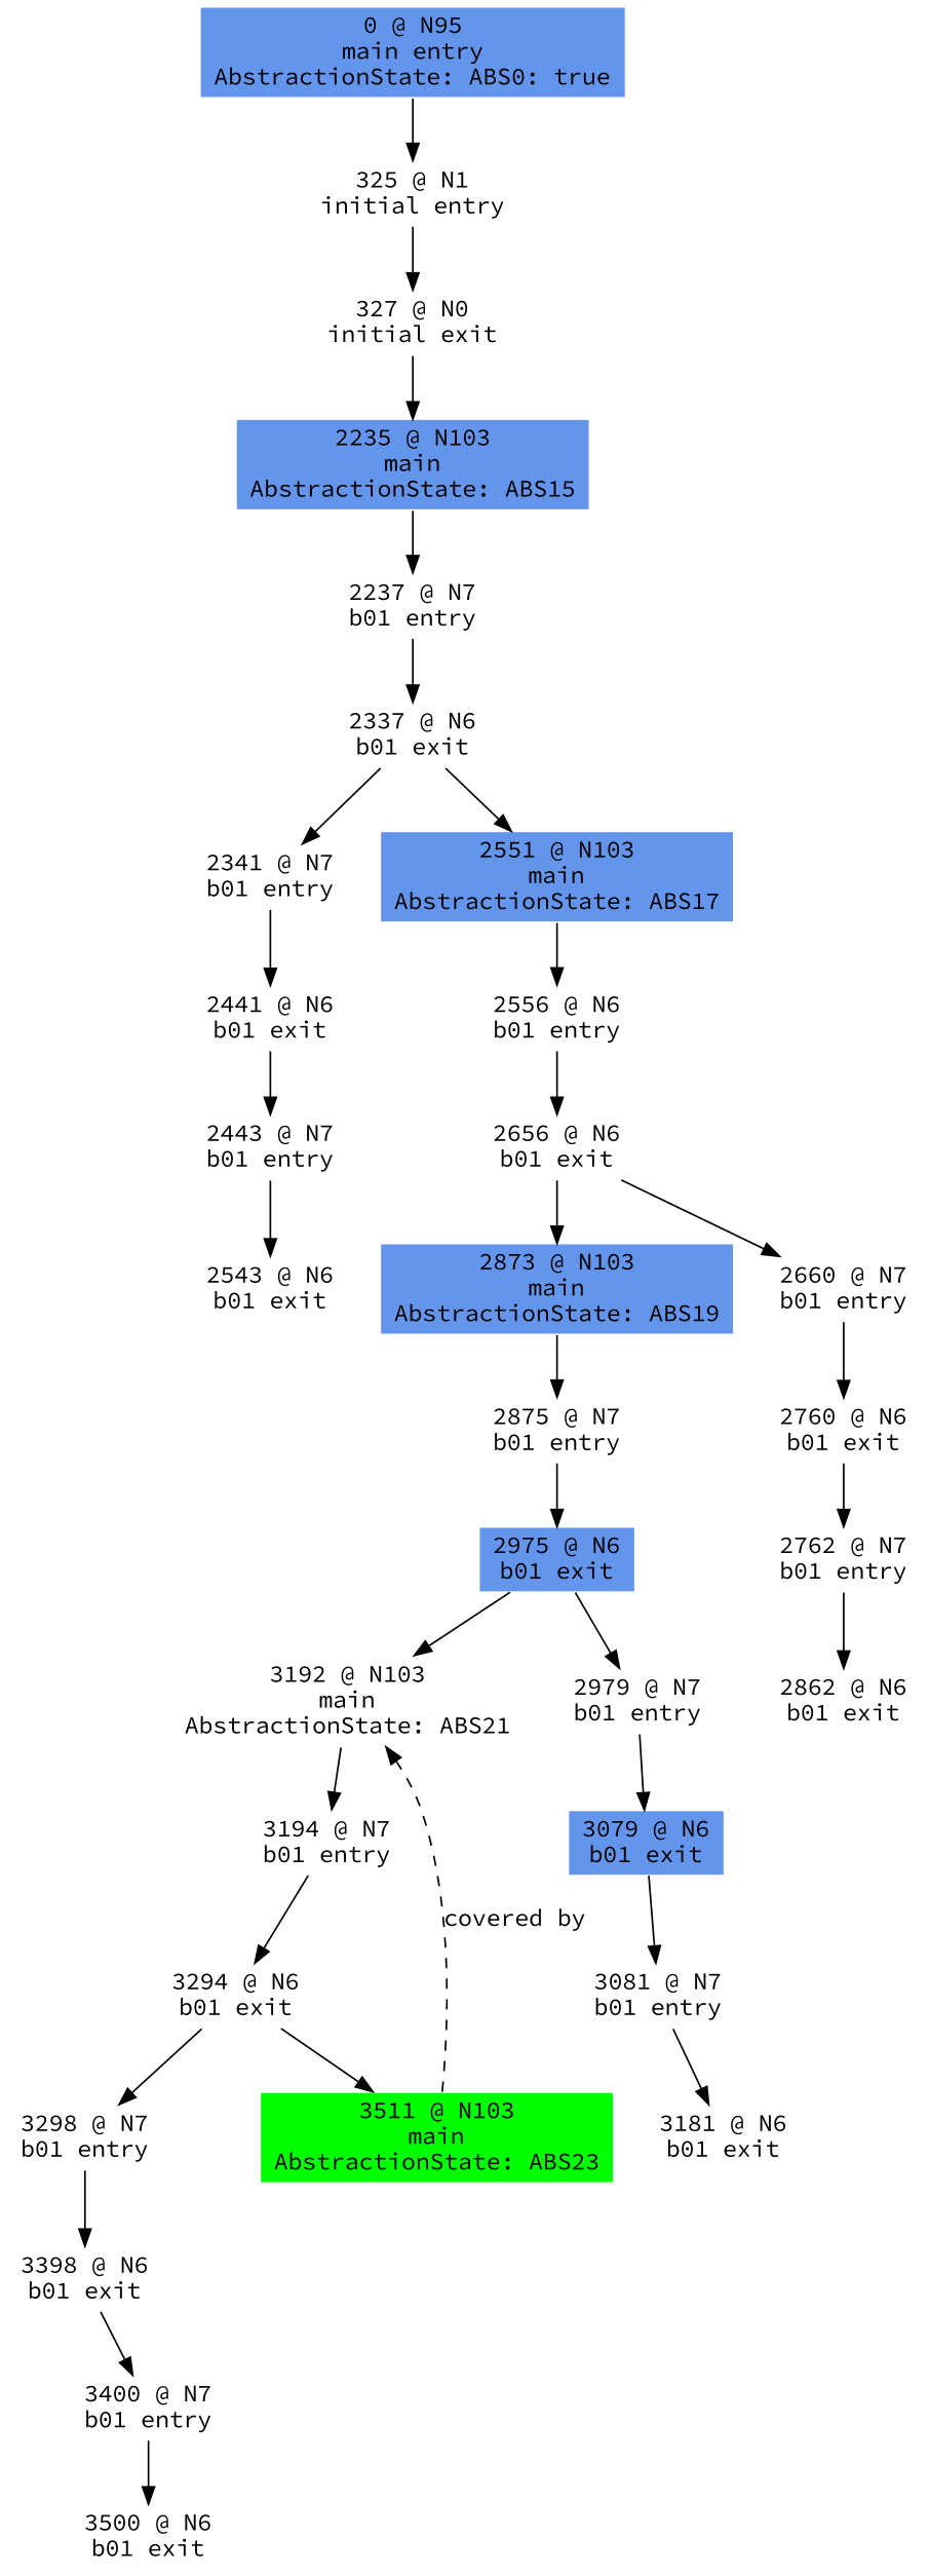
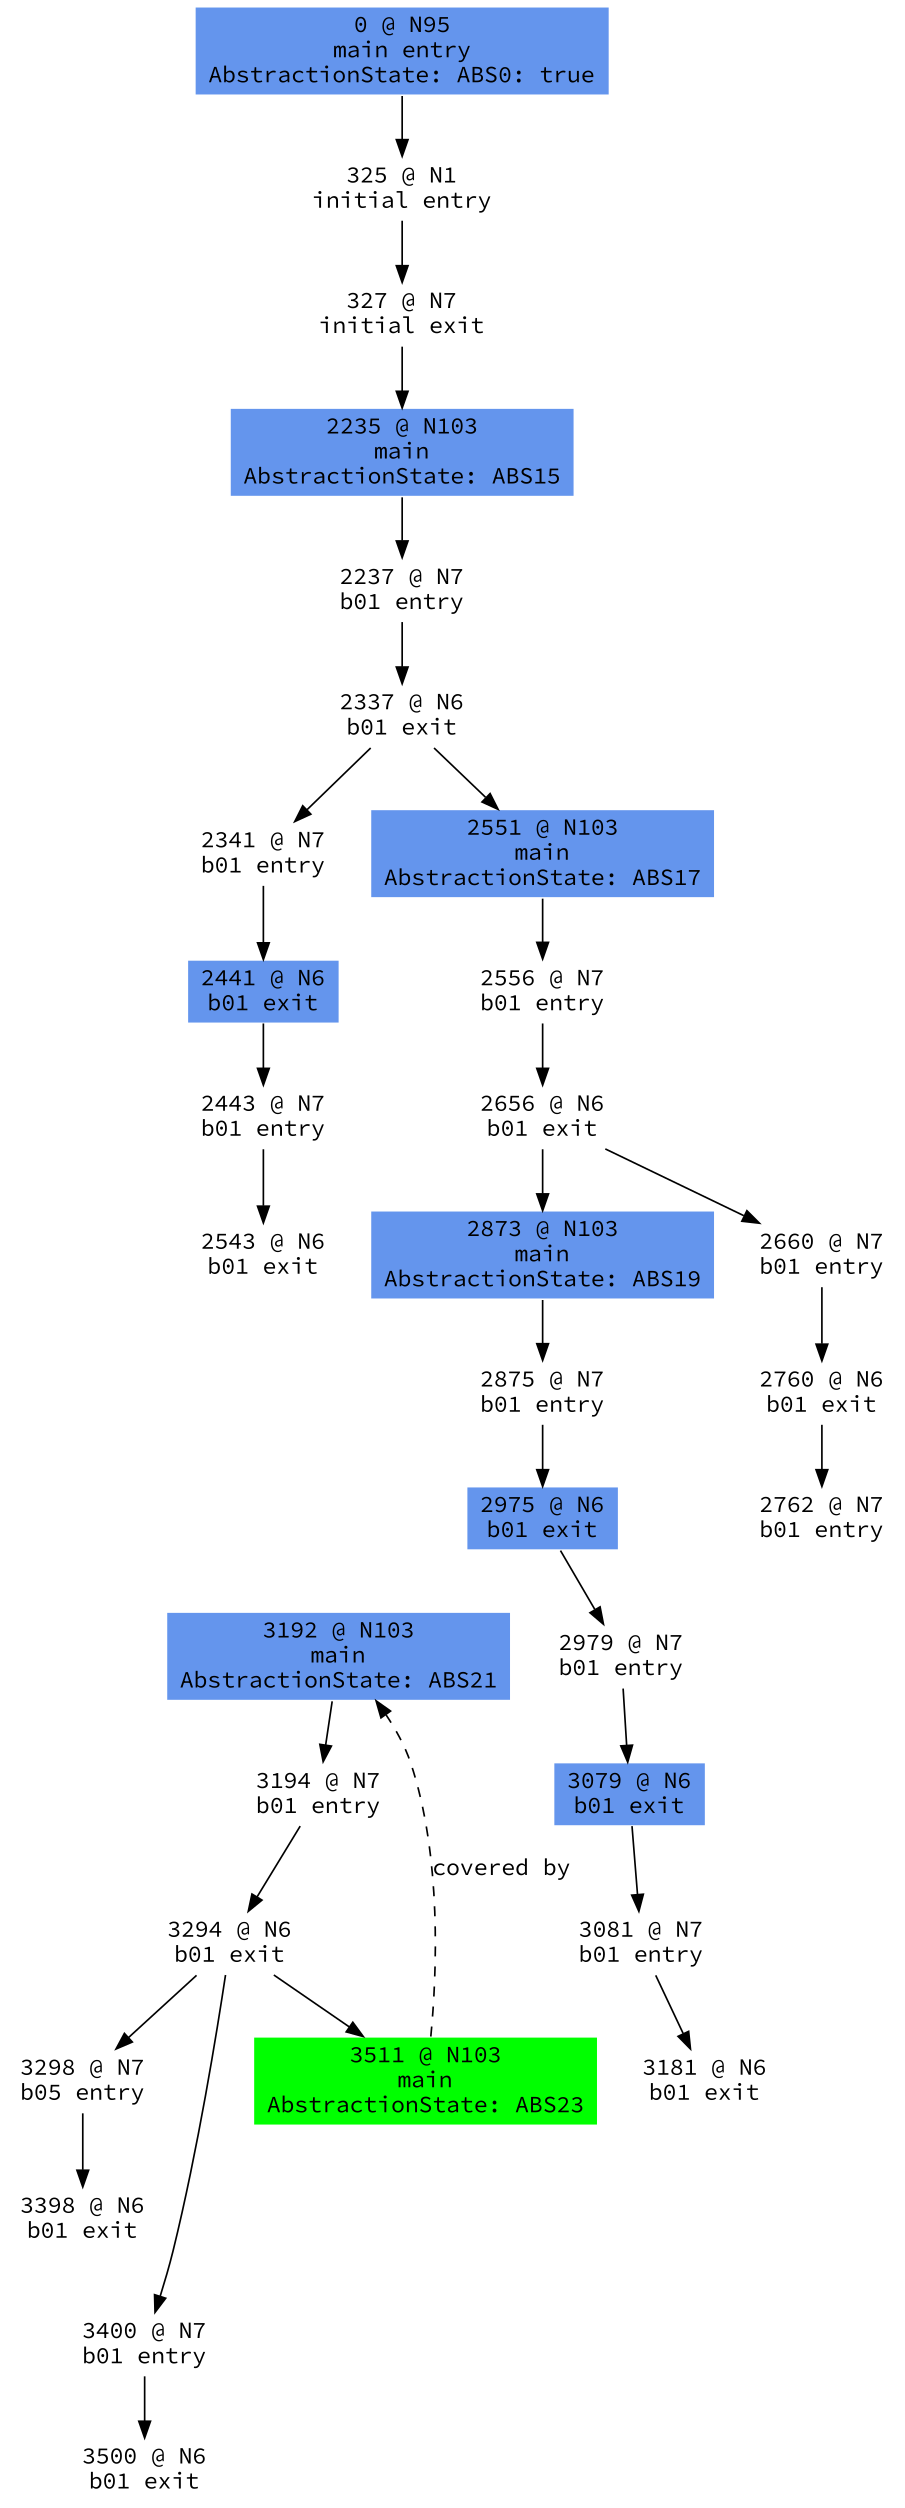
  digraph {
    fontname="Source Code Pro"
    node [color=white fontname="Source Code Pro" shape=box style=filled]
    edge [fontname="Source Code Pro"]
    n1 [fillcolor=cornflowerblue label="0 @ N95\nmain entry\nAbstractionState: ABS0: true\n"]
    n2 [label="325 @ N1\ninitial entry\n"]
-   n3 [label="327 @ N0\ninitial exit\n"]
+   n3 [label="327 @ N7\ninitial exit\n"]
    n4 [fillcolor=cornflowerblue label="2235 @ N103\nmain\nAbstractionState: ABS15\n"]
    n5 [label="2237 @ N7\nb01 entry\n"]
    n6 [label="2337 @ N6\nb01 exit\n"]
    n7 [label="2341 @ N7\nb01 entry\n"]
    n8 [fillcolor=cornflowerblue label="2551 @ N103\nmain\nAbstractionState: ABS17\n"]
-   n9 [label="2441 @ N6\nb01 exit\n"]
-   n10 [label="2556 @ N6\nb01 entry\n"]
+   n9 [label="2441 @ N6\nb01 exit\n" fillcolor=cornflowerblue]
+   n10 [label="2556 @ N7\nb01 entry\n"]
    n11 [label="2443 @ N7\nb01 entry\n"]
    n12 [label="2543 @ N6\nb01 exit\n"]
    n13 [label="2656 @ N6\nb01 exit\n"]
    n14 [label="2660 @ N7\nb01 entry\n"]
    n15 [fillcolor=cornflowerblue label="2873 @ N103\nmain\nAbstractionState: ABS19\n"]
    n16 [label="2760 @ N6\nb01 exit\n"]
    n17 [label="2875 @ N7\nb01 entry\n"]
    n18 [label="2762 @ N7\nb01 entry\n"]
-   n19 [label="2862 @ N6\nb01 exit\n"]
    n20 [fillcolor=cornflowerblue label="2975 @ N6\nb01 exit\n"]
    n21 [label="2979 @ N7\nb01 entry\n"]
-   n22 [fillcolor=white label="3192 @ N103\nmain\nAbstractionState: ABS21\n"]
+   n22 [fillcolor=cornflowerblue label="3192 @ N103\nmain\nAbstractionState: ABS21\n"]
    n23 [fillcolor=cornflowerblue label="3079 @ N6\nb01 exit\n"]
    n24 [label="3194 @ N7\nb01 entry\n"]
    n25 [label="3081 @ N7\nb01 entry\n"]
    n26 [label="3181 @ N6\nb01 exit\n"]
    n27 [label="3294 @ N6\nb01 exit\n"]
    n28 [fillcolor=green label="3511 @ N103\nmain\nAbstractionState: ABS23\n"]
-   n29 [label="3298 @ N7\nb01 entry\n"]
+   n29 [label="3298 @ N7\nb05 entry\n"]
    n30 [label="3398 @ N6\nb01 exit\n"]
    n31 [label="3400 @ N7\nb01 entry\n"]
    n32 [label="3500 @ N6\nb01 exit\n"]
    n1 -> n2
    n2 -> n3
    n3 -> n4
    n4 -> n5
    n5 -> n6
    n6 -> n7
    n6 -> n8
    n7 -> n9
    n8 -> n10
    n9 -> n11
    n10 -> n13
    n11 -> n12
    n13 -> n14
    n13 -> n15
    n14 -> n16
    n15 -> n17
    n16 -> n18
    n17 -> n20
-   n18 -> n19
    n20 -> n21
-   n20 -> n22
    n21 -> n23
    n22 -> n24
    n23 -> n25
    n24 -> n27
    n25 -> n26
    n27 -> n28
    n27 -> n29
    n28 -> n22 [label="covered by" style=dashed weight=0]
    n29 -> n30
-   n30 -> n31
+   n27 -> n31
    n31 -> n32
  }
